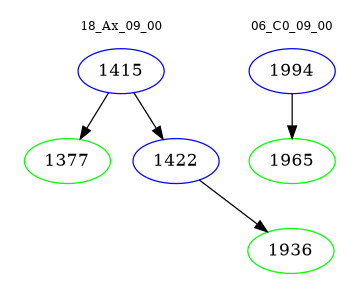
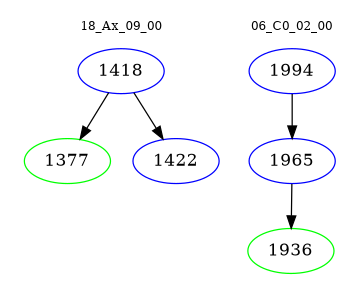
  digraph {
    node [color=blue]
    edge [color=black]
-   n1 [label=1415]
+   n1 [label=1418]
    n2 [color=green label=1377]
    n3 [label=1422]
-   n4 [color=green label=1965]
+   n4 [label=1965]
    n5 [color=green label=1936]
    n6 [label=1994]
    subgraph cluster_1 {
      color=white
      fontsize=10
      label="18_Ax_09_00"
      n1
      n2
      n3
    }
    subgraph cluster_2 {
      color=white
      fontsize=10
-     label="06_C0_09_00"
+     label="06_C0_02_00"
      n4
      n5
      n6
    }
    n1 -> n2
    n1 -> n3
-   n3 -> n5
+   n4 -> n5
    n6 -> n4
  }
